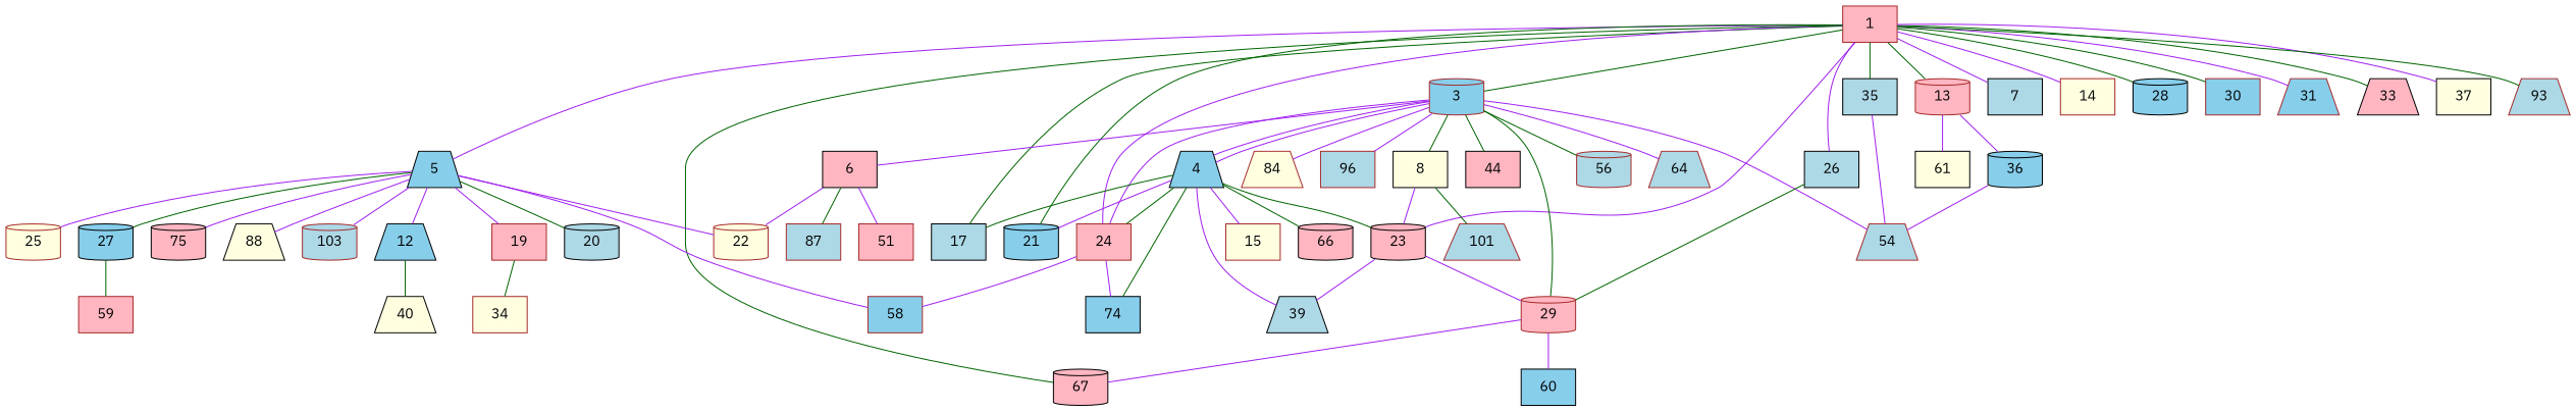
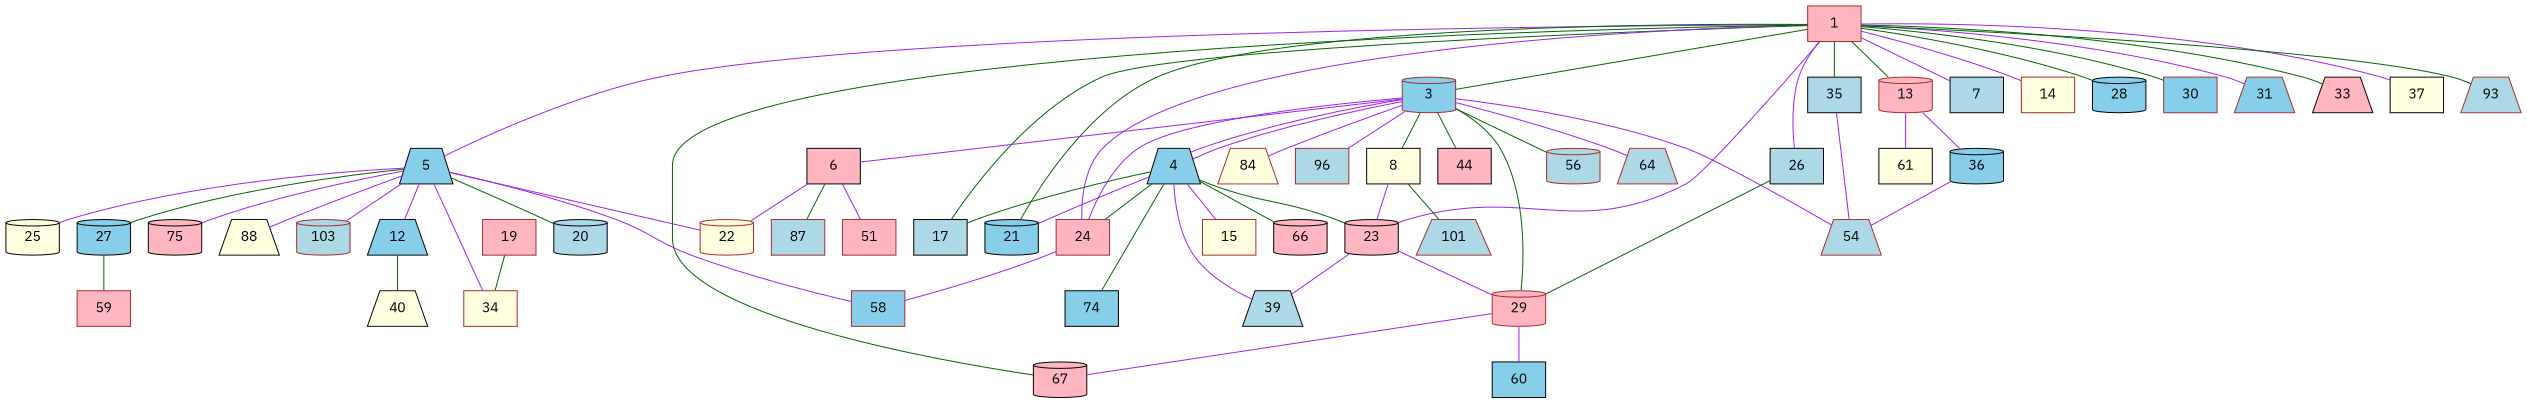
  graph {
    fontname="IBM Plex Sans"
    node [color=black fillcolor=lightpink fontname="IBM Plex Sans" shape=box style=filled]
    edge [color=purple fontname="IBM Plex Sans"]
    1 [color=brown super="+2+11"]
    3 [color=brown fillcolor=skyblue shape=cylinder super="+38+43+55"]
    5 [fillcolor=skyblue shape=trapezium super="+16+10+77"]
    7 [fillcolor=lightblue]
    13 [color=brown shape=cylinder super="+49"]
    14 [color=brown fillcolor=lightyellow super="+68+91"]
    17 [fillcolor=lightblue super="+71+50"]
    21 [fillcolor=skyblue shape=cylinder]
    23 [shape=cylinder super="+62+80+42"]
    24 [color=brown super="+73+94+97+98"]
    26 [fillcolor=lightblue super="+32"]
    28 [fillcolor=skyblue shape=cylinder super="+99"]
    30 [color=brown fillcolor=skyblue]
    31 [color=brown fillcolor=skyblue shape=trapezium]
    33 [shape=trapezium super="+85+92+76"]
    35 [fillcolor=lightblue]
    37 [fillcolor=lightyellow]
    67 [shape=cylinder super="+90"]
    93 [color=brown fillcolor=lightblue shape=trapezium]
    4 [fillcolor=skyblue shape=trapezium super="+9"]
    6 [super="+18"]
    8 [fillcolor=lightyellow]
    29 [color=brown shape=cylinder super="+57+52+48+65"]
    44
    54 [color=brown fillcolor=lightblue shape=trapezium super="+104"]
    56 [color=brown fillcolor=lightblue shape=cylinder]
    64 [color=brown fillcolor=lightblue shape=trapezium]
    n28 [color=brown fillcolor=lightyellow label=84 shape=trapezium]
    96 [color=brown fillcolor=lightblue]
    12 [fillcolor=skyblue shape=trapezium]
    19 [color=brown]
    20 [fillcolor=lightblue shape=cylinder]
    22 [color=brown fillcolor=lightyellow shape=cylinder super="+86"]
-   25 [color=brown fillcolor=lightyellow shape=cylinder]
+   25 [fillcolor=lightyellow shape=cylinder]
    27 [fillcolor=skyblue shape=cylinder super="+45"]
    58 [color=brown fillcolor=skyblue super="+79"]
    75 [shape=cylinder]
    88 [fillcolor=lightyellow shape=trapezium]
    103 [color=brown fillcolor=lightblue shape=cylinder]
    36 [fillcolor=skyblue shape=cylinder]
    61 [fillcolor=lightyellow]
    39 [fillcolor=lightblue shape=trapezium]
    74 [fillcolor=skyblue]
    15 [color=brown fillcolor=lightyellow]
    66 [shape=cylinder]
    51 [color=brown]
    87 [color=brown fillcolor=lightblue]
    101 [color=brown fillcolor=lightblue shape=trapezium]
    60 [fillcolor=skyblue]
    40 [fillcolor=lightyellow shape=trapezium]
    34 [color=brown fillcolor=lightyellow]
    59 [color=brown super="+83"]
    1 -- 3 [color=darkgreen]
    1 -- 5
    1 -- 7
    1 -- 13 [color=darkgreen]
    1 -- 14
    1 -- 17 [color=darkgreen]
    1 -- 21 [color=darkgreen]
    1 -- 23
    1 -- 24 [weight=2]
    1 -- 26
    1 -- 28 [color=darkgreen]
    1 -- 30 [color=darkgreen]
    1 -- 31
    1 -- 33 [color=darkgreen]
    1 -- 35 [color=darkgreen]
    1 -- 37
    1 -- 67 [color=darkgreen]
    1 -- 93 [color=darkgreen]
    3 -- 24
    3 -- 4
    3 -- 4
    3 -- 6
    3 -- 8 [color=darkgreen]
    3 -- 29 [color=darkgreen weight=2]
    3 -- 44 [color=darkgreen]
    3 -- 54
    3 -- 56 [color=darkgreen]
    3 -- 64
    3 -- n28
    3 -- 96
    5 -- 12
-   5 -- 19
+   5 -- 34
    5 -- 20 [color=darkgreen]
    5 -- 22
    5 -- 25
    5 -- 27 [color=darkgreen]
    5 -- 58
    5 -- 75
    5 -- 88
    5 -- 103
    13 -- 36
    13 -- 61
    23 -- 29
    23 -- 39
    24 -- 58
-   24 -- 74
    26 -- 29 [color=darkgreen]
    35 -- 54
    4 -- 17 [color=darkgreen]
    4 -- 21
    4 -- 23 [color=darkgreen]
    4 -- 24 [color=darkgreen]
    4 -- 39
    4 -- 74 [color=darkgreen]
    4 -- 15
    4 -- 66 [color=darkgreen]
    6 -- 22
    6 -- 51
    6 -- 87 [color=darkgreen]
    8 -- 23
    8 -- 101 [color=darkgreen]
    29 -- 67
    29 -- 60
    12 -- 40 [color=darkgreen]
    19 -- 34 [color=darkgreen]
    27 -- 59 [color=darkgreen]
    36 -- 54
  }
